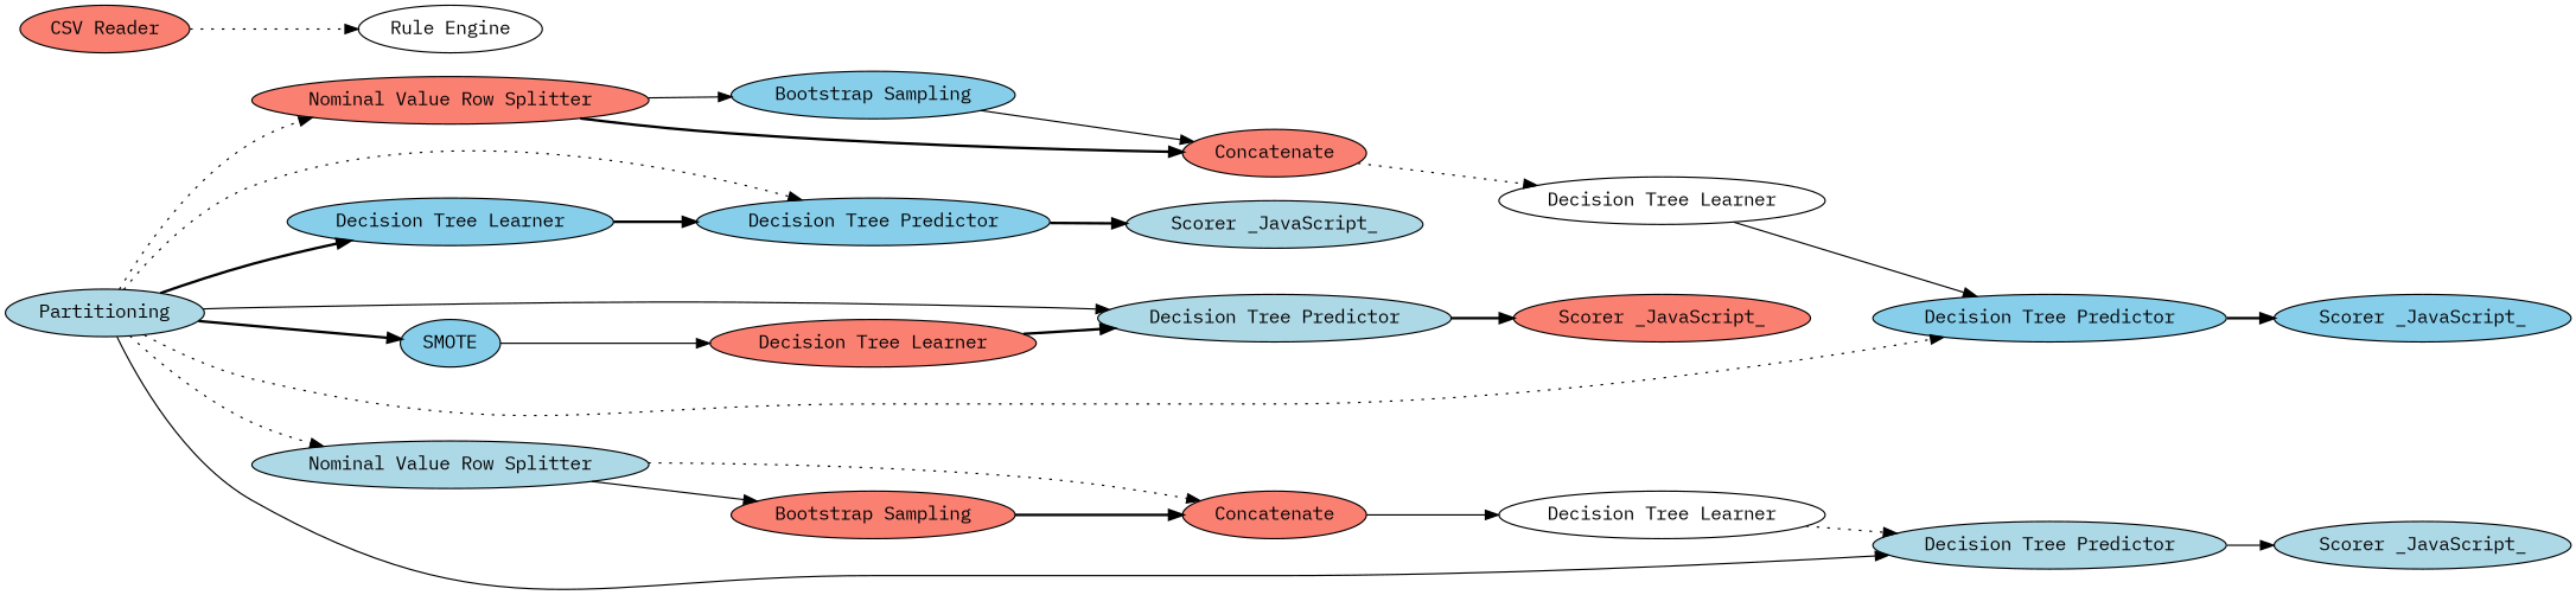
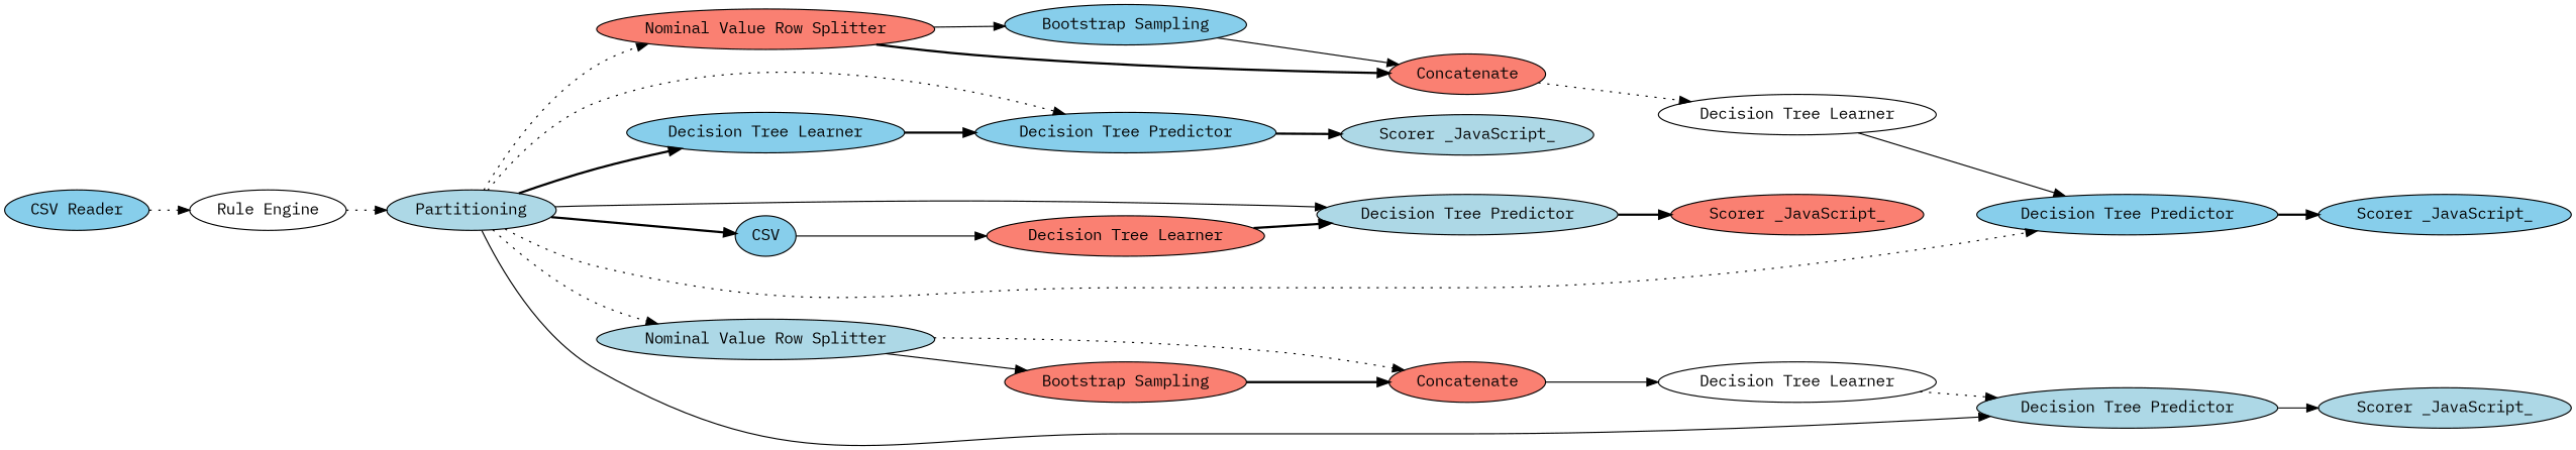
  digraph {
    fontname="IBM Plex Mono"
    rankdir=LR
    node [fillcolor=salmon fontname="IBM Plex Mono" style=filled]
    edge [fontname="IBM Plex Mono" style=bold]
    n1 [label="Decision Tree Learner"]
    n2 [fillcolor=lightblue label="Decision Tree Predictor"]
    n3 [label="Scorer _JavaScript_"]
    n4 [fillcolor=skyblue label="Bootstrap Sampling"]
    n5 [label=Concatenate]
    n6 [fillcolor=white label="Decision Tree Learner"]
    n7 [fillcolor=skyblue label="Decision Tree Predictor"]
    n8 [fillcolor=skyblue label="Decision Tree Learner"]
    n9 [fillcolor=skyblue label="Decision Tree Predictor"]
    n10 [fillcolor=lightblue label="Scorer _JavaScript_"]
    n11 [fillcolor=lightblue label=Partitioning]
    n12 [fillcolor=lightblue label="Nominal Value Row Splitter"]
-   n13 [fillcolor=skyblue label=SMOTE]
+   n13 [fillcolor=skyblue label=CSV]
    n14 [label="Nominal Value Row Splitter"]
    n15 [fillcolor=lightblue label="Decision Tree Predictor"]
    n16 [label="Bootstrap Sampling"]
    n17 [label=Concatenate]
    n18 [fillcolor=skyblue label="Scorer _JavaScript_"]
    n19 [fillcolor=lightblue label="Scorer _JavaScript_"]
    n20 [fillcolor=white label="Decision Tree Learner"]
-   n21 [label="CSV Reader"]
+   n21 [fillcolor=skyblue label="CSV Reader"]
    n22 [fillcolor=white label="Rule Engine"]
    n1 -> n2
    n2 -> n3
    n4 -> n5 [style=solid]
    n5 -> n6 [style=dotted]
    n6 -> n7 [style=solid]
    n7 -> n18
    n8 -> n9
    n9 -> n10
    n11 -> n2 [style=solid]
    n11 -> n7 [style=dotted]
    n11 -> n8
    n11 -> n9 [style=dotted]
    n11 -> n12 [style=dotted]
    n11 -> n13
    n11 -> n14 [style=dotted]
    n11 -> n15 [style=solid]
    n12 -> n16 [style=solid]
    n12 -> n17 [style=dotted]
    n13 -> n1 [style=solid]
    n14 -> n4 [style=solid]
    n14 -> n5
    n15 -> n19 [style=solid]
    n16 -> n17
    n17 -> n20 [style=solid]
    n20 -> n15 [style=dotted]
    n21 -> n22 [style=dotted]
+   n22 -> n11 [style=dotted]
  }
